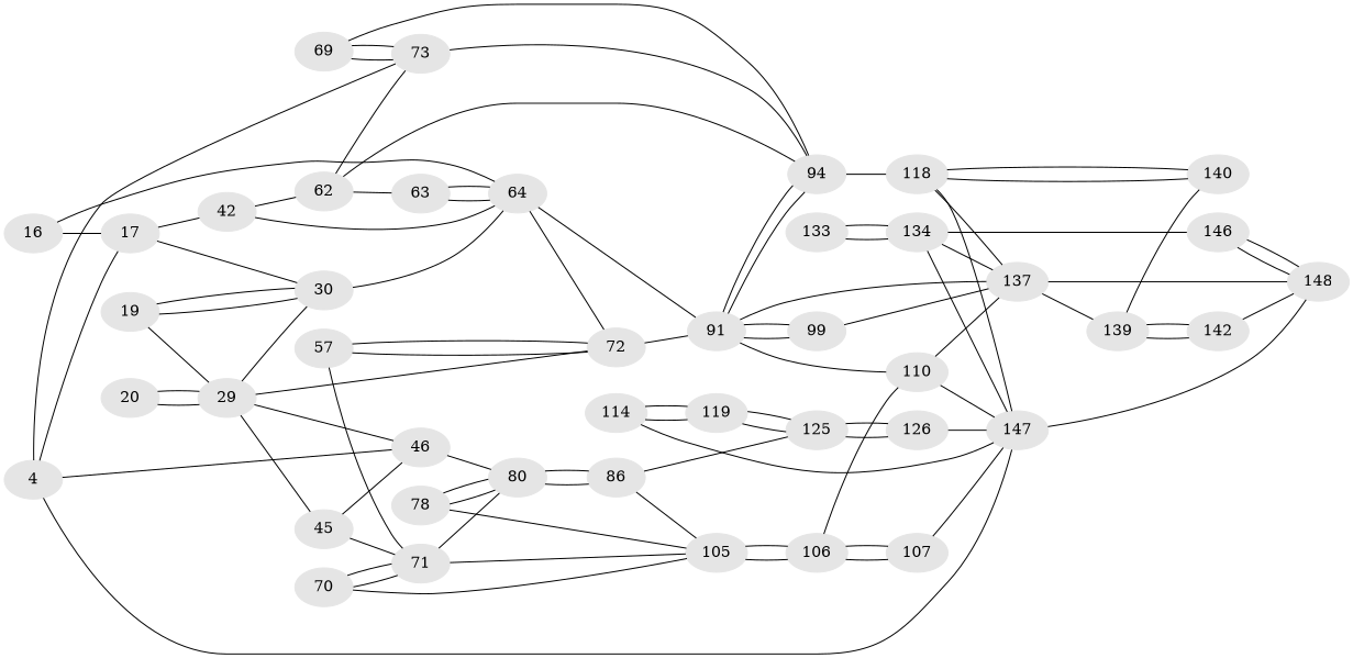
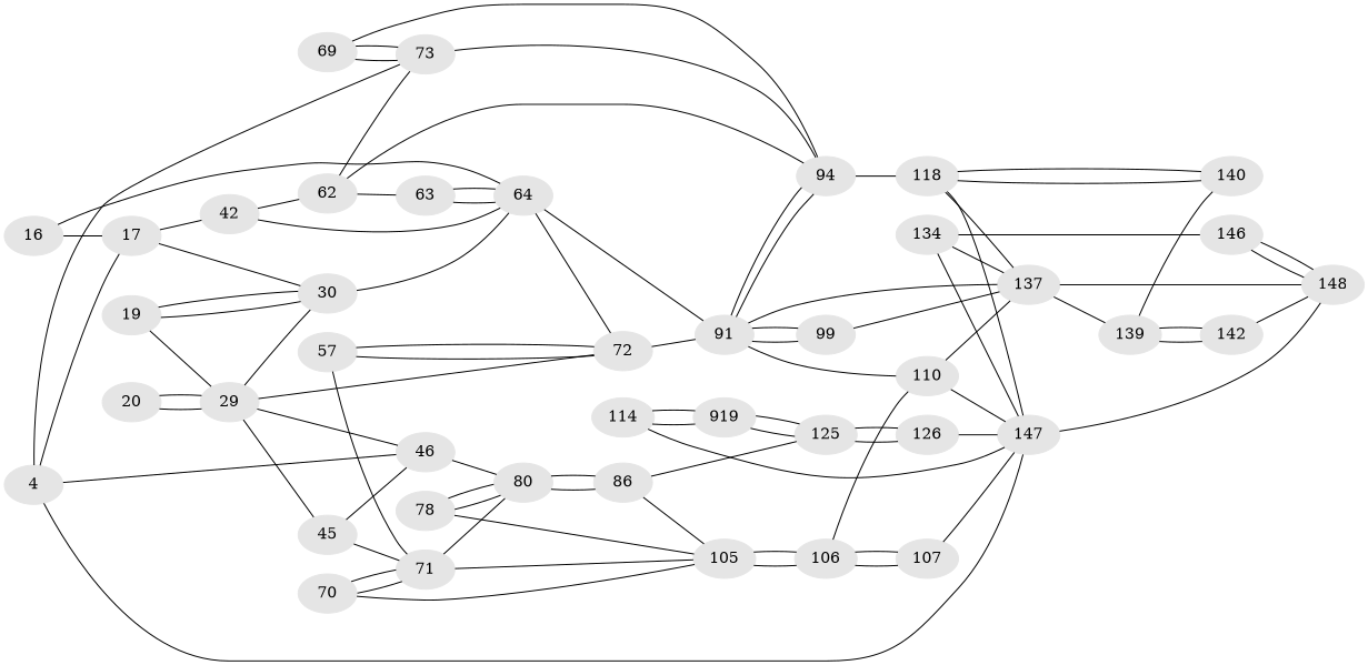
  graph {
    rankdir=LR
    node [color=gray90 style=filled]
    4 [super="+3"]
    17 [super="+6+10"]
    46 [super="+25+23"]
    73 [super="+60+59+40"]
    147 [super="+128+96"]
    30 [super="+9+8"]
    42 [super="+38"]
    80 [super="+48+52"]
    n9 [label=94 super="+83+81"]
    148 [super="+145+144"]
    16
    64 [super="+37+41"]
    72 [super="+35+36+34+49"]
    91 [super="+74+77+75"]
    62 [super="+61+58+44"]
    19
    29 [super="+28+13+14+21"]
    45 [super="+26+27"]
    20
    71 [super="+56+51+53"]
    63 [super="+55"]
    105 [super="+85+87"]
    86
    57
    118 [super="+113+94"]
    99
    110 [super="+104+90"]
    137 [super="+132+112"]
    69
    70
    106 [super="+88+89"]
    78
    125 [super="+116"]
    126 [super="+97"]
    139 [super="+138"]
    140
    107
    114
-   119 [super="+117+115"]
+   119 [super="+117+115" label=919]
    134 [super="+129+130"]
    146 [super="+135"]
-   133
    142
    4 -- 17
    4 -- 46 [weight=2]
    4 -- 73
    4 -- 147 [weight=2]
    17 -- 30
    17 -- 42
    46 -- 80 [weight=2]
    73 -- n9
    147 -- 148 [weight=2]
    30 -- 64
    42 -- 64
    42 -- 62 [weight=2]
    80 -- 86
    80 -- 86
    n9 -- 118 [weight=2]
    16 -- 17 [weight=2]
    16 -- 64
    64 -- 72
    64 -- 91
    72 -- 91 [weight=2]
    91 -- n9 [weight=2]
    91 -- n9
    91 -- 99 [weight=2]
    91 -- 99
    91 -- 110
    91 -- 137
    62 -- 73 [weight=2]
    62 -- n9 [weight=2]
    62 -- 63 [weight=2]
    19 -- 30 [weight=2]
    19 -- 30
    19 -- 29
    29 -- 46 [weight=2]
    29 -- 30
    29 -- 72 [weight=2]
    29 -- 45
    45 -- 46 [weight=2]
    45 -- 71 [weight=2]
    20 -- 29 [weight=3]
    20 -- 29
    71 -- 80
    71 -- 105
    63 -- 64 [weight=3]
    63 -- 64
    105 -- 106 [weight=2]
    105 -- 106
    86 -- 105
    86 -- 125
    57 -- 72 [weight=2]
    57 -- 72
    57 -- 71
    118 -- 147
    118 -- 137
    118 -- 140 [weight=2]
    118 -- 140
    99 -- 137
    110 -- 147
    110 -- 137
    137 -- 148 [weight=2]
    137 -- 139
    69 -- 73 [weight=2]
    69 -- 73
    69 -- n9
    70 -- 71 [weight=2]
    70 -- 71
    70 -- 105
    106 -- 110
    106 -- 107 [weight=2]
    106 -- 107
    78 -- 80 [weight=2]
    78 -- 80
    78 -- 105
    125 -- 126 [weight=2]
    125 -- 126
    126 -- 147 [weight=2]
    139 -- 140
    139 -- 142 [weight=2]
    139 -- 142
    107 -- 147
    114 -- 147
    114 -- 119 [weight=2]
    114 -- 119
    119 -- 125 [weight=2]
    119 -- 125
    134 -- 147
    134 -- 137 [weight=3]
    134 -- 146
    146 -- 148 [weight=3]
    146 -- 148
-   133 -- 134 [weight=3]
-   133 -- 134
    142 -- 148
  }
